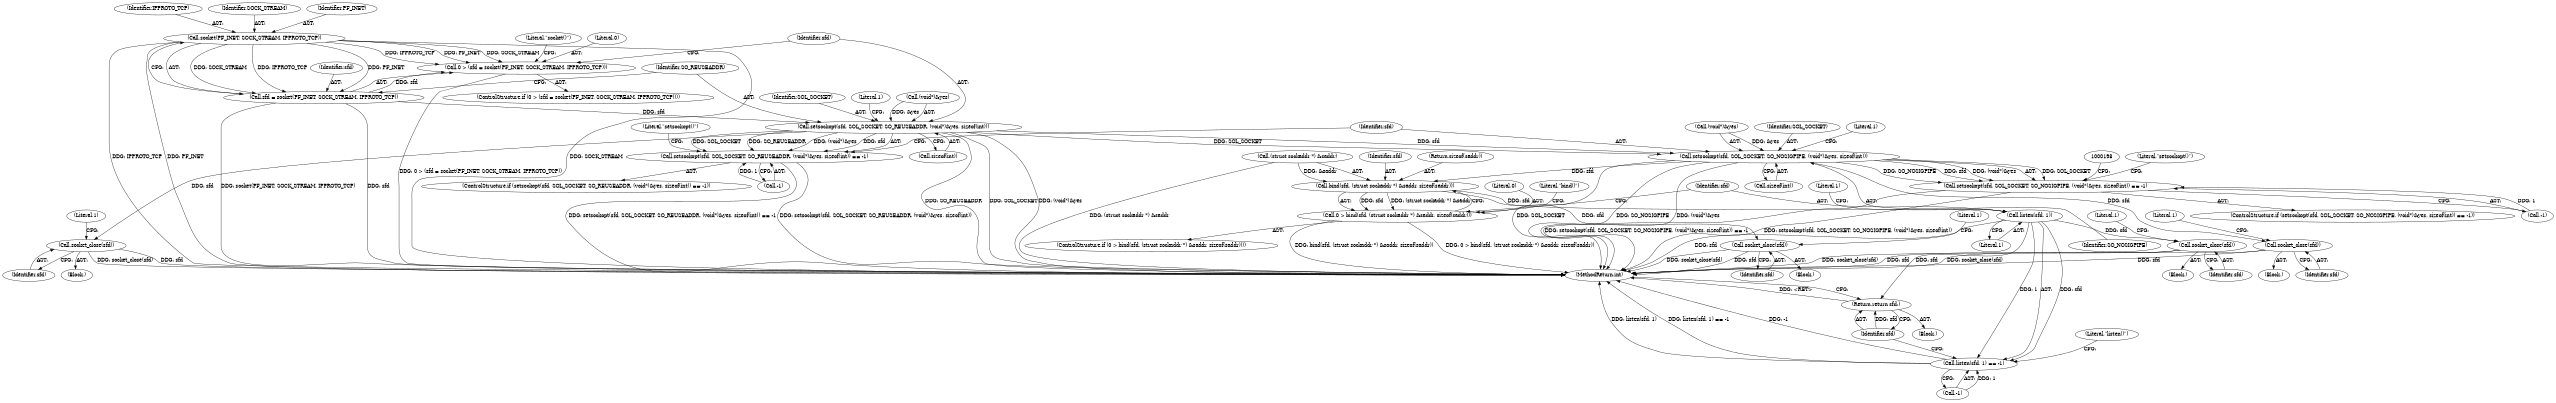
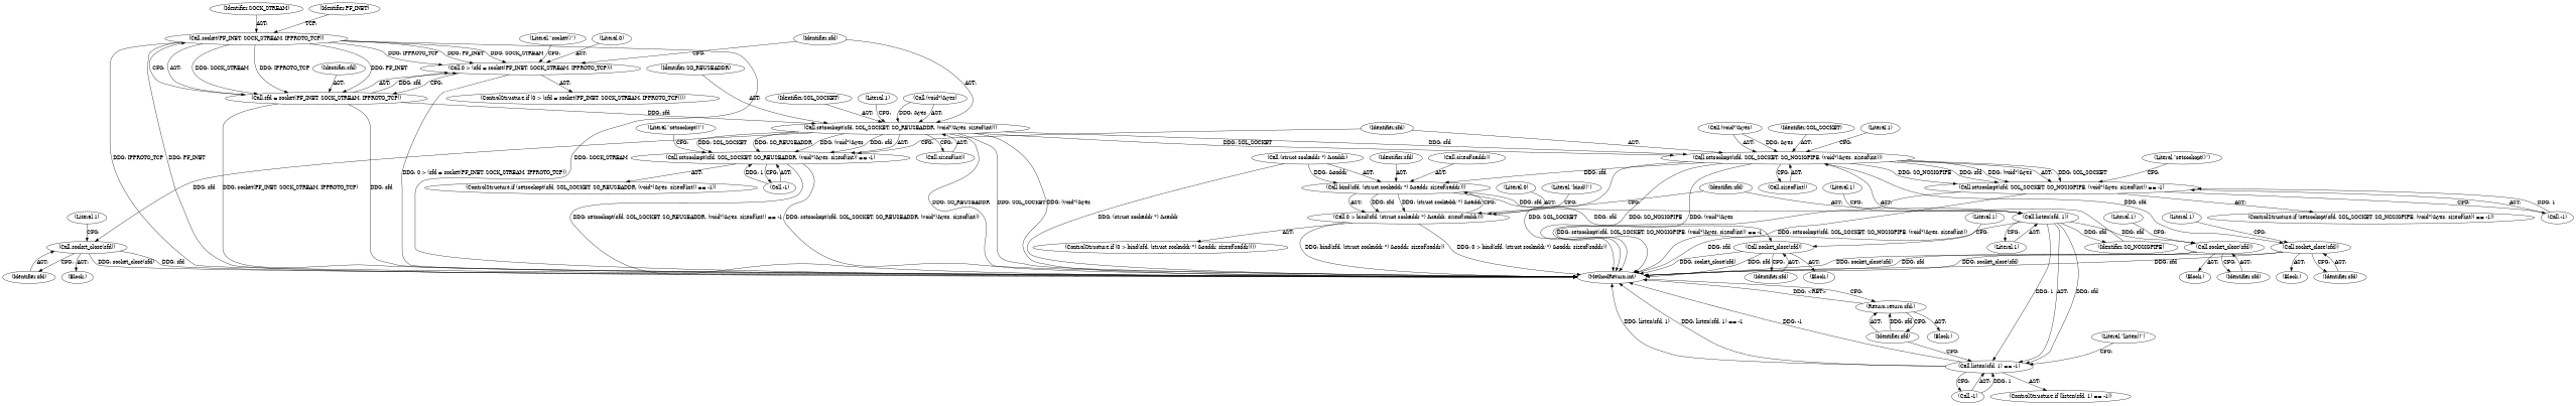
  digraph {
    n1 [label="(Call,socket(PF_INET, SOCK_STREAM, IPPROTO_TCP))"]
    n2 [label="(Call,0 > (sfd = socket(PF_INET, SOCK_STREAM, IPPROTO_TCP)))"]
    n3 [label="(Call,sfd = socket(PF_INET, SOCK_STREAM, IPPROTO_TCP))"]
    n4 [label="(MethodReturn,int)"]
    n5 [label="(ControlStructure,if (0 > (sfd = socket(PF_INET, SOCK_STREAM, IPPROTO_TCP))))"]
    n6 [label="(Call,setsockopt(sfd, SOL_SOCKET, SO_REUSEADDR, (void*)&yes, sizeof(int)))"]
-   n7 [label="(Identifier,IPPROTO_TCP)"]
    n8 [label="(Return,return sfd;)"]
    n9 [label="(Call,setsockopt(sfd, SOL_SOCKET, SO_REUSEADDR, (void*)&yes, sizeof(int)) == -1)"]
    n10 [label="(Call,socket_close(sfd))"]
    n11 [label="(Call,setsockopt(sfd, SOL_SOCKET, SO_NOSIGPIPE, (void*)&yes, sizeof(int)))"]
    n12 [label="(Call,sizeof(int))"]
    n13 [label="(ControlStructure,if (setsockopt(sfd, SOL_SOCKET, SO_REUSEADDR, (void*)&yes, sizeof(int)) == -1))"]
    n14 [label="(Call,-1)"]
    n15 [label="(Identifier,sfd)"]
    n16 [label="(Block,)"]
    n17 [label="(Call,setsockopt(sfd, SOL_SOCKET, SO_NOSIGPIPE, (void*)&yes, sizeof(int)) == -1)"]
    n18 [label="(Call,socket_close(sfd))"]
    n19 [label="(Call,bind(sfd, (struct sockaddr *) &saddr, sizeof(saddr)))"]
    n20 [label="(Call,sizeof(int))"]
    n21 [label="(ControlStructure,if (setsockopt(sfd, SOL_SOCKET, SO_NOSIGPIPE, (void*)&yes, sizeof(int)) == -1))"]
    n22 [label="(Call,-1)"]
    n23 [label="(Identifier,sfd)"]
    n24 [label="(Block,)"]
    n25 [label="(Call,0 > bind(sfd, (struct sockaddr *) &saddr, sizeof(saddr)))"]
    n26 [label="(Call,socket_close(sfd))"]
    n27 [label="(Call,listen(sfd, 1))"]
    n28 [label="(ControlStructure,if (0 > bind(sfd, (struct sockaddr *) &saddr, sizeof(saddr))))"]
    n29 [label="(Identifier,sfd)"]
    n30 [label="(Block,)"]
    n31 [label="(Call,listen(sfd, 1) == -1)"]
    n32 [label="(Call,socket_close(sfd))"]
    n33 [label="(Literal,1)"]
-   n34 [label="(Return,sizeof(saddr))"]
+   n34 [label="(Call,sizeof(saddr))"]
    n35 [label="(Call,-1)"]
+   n36 [label="(ControlStructure,if (listen(sfd, 1) == -1))"]
    n37 [label="(Block,)"]
    n38 [label="(Identifier,sfd)"]
    n39 [label="(Block,)"]
    n40 [label="(Identifier,sfd)"]
    n41 [label="(Identifier,SO_NOSIGPIPE)"]
    n42 [label="(Identifier,SO_REUSEADDR)"]
    n43 [label="(Literal,\"listen()\")"]
    n44 [label="(Identifier,SOCK_STREAM)"]
    n45 [label="(Call,(void*)&yes)"]
    n46 [label="(Literal,0)"]
    n47 [label="(Literal,\"bind()\")"]
    n48 [label="(Literal,1)"]
    n49 [label="(Identifier,SOL_SOCKET)"]
    n50 [label="(Identifier,sfd)"]
    n51 [label="(Literal,1)"]
    n52 [label="(Literal,\"setsockopt()\")"]
    n53 [label="(Identifier,SOL_SOCKET)"]
    n54 [label="(Literal,\"setsockopt()\")"]
    n55 [label="(Literal,1)"]
    n56 [label="(Literal,1)"]
    n57 [label="(Identifier,sfd)"]
    n58 [label="(Literal,1)"]
    n59 [label="(Call,(void*)&yes)"]
    n60 [label="(Literal,1)"]
    n61 [label="(Call,(struct sockaddr *) &saddr)"]
    n62 [label="(Identifier,sfd)"]
    n63 [label="(Identifier,sfd)"]
    n64 [label="(Literal,\"socket()\")"]
    n65 [label="(Literal,0)"]
    n66 [label="(Identifier,sfd)"]
    n67 [label="(Identifier,PF_INET)"]
    n68 [label="(Literal,1)"]
-   1000198
    n1 -> n2 [label="DDG: PF_INET"]
    n1 -> n2 [label="DDG: SOCK_STREAM"]
    n1 -> n2 [label="DDG: IPPROTO_TCP"]
    n1 -> n3 [label="AST: "]
    n1 -> n3 [label="DDG: PF_INET"]
    n1 -> n3 [label="DDG: SOCK_STREAM"]
    n1 -> n3 [label="DDG: IPPROTO_TCP"]
    n1 -> n4 [label="DDG: SOCK_STREAM"]
    n1 -> n4 [label="DDG: IPPROTO_TCP"]
    n1 -> n4 [label="DDG: PF_INET"]
-   n42 -> n3 [label="CFG: "]
+   n2 -> n3 [label="CFG: "]
    n2 -> n4 [label="DDG: 0 > (sfd = socket(PF_INET, SOCK_STREAM, IPPROTO_TCP))"]
    n2 -> n5 [label="AST: "]
    n3 -> n1 [label="CFG: "]
    n3 -> n2 [label="AST: "]
    n3 -> n2 [label="DDG: sfd"]
    n3 -> n4 [label="DDG: socket(PF_INET, SOCK_STREAM, IPPROTO_TCP)"]
    n3 -> n4 [label="DDG: sfd"]
    n3 -> n6 [label="DDG: sfd"]
    n4 -> n8 [label="CFG: "]
    n6 -> n4 [label="DDG: SO_REUSEADDR"]
    n6 -> n4 [label="DDG: (void*)&yes"]
    n6 -> n4 [label="DDG: SOL_SOCKET"]
    n6 -> n9 [label="AST: "]
    n6 -> n9 [label="DDG: SOL_SOCKET"]
    n6 -> n9 [label="DDG: SO_REUSEADDR"]
    n6 -> n9 [label="DDG: (void*)&yes"]
    n6 -> n9 [label="DDG: sfd"]
    n6 -> n10 [label="DDG: sfd"]
    n6 -> n11 [label="DDG: sfd"]
    n6 -> n11 [label="DDG: SOL_SOCKET"]
    n6 -> n12 [label="CFG: "]
-   n7 -> n1 [label="AST: "]
    n8 -> n4 [label="DDG: <RET>"]
    n8 -> n39 [label="AST: "]
    n8 -> n40 [label="CFG: "]
    n9 -> n4 [label="DDG: setsockopt(sfd, SOL_SOCKET, SO_REUSEADDR, (void*)&yes, sizeof(int))"]
    n9 -> n4 [label="DDG: setsockopt(sfd, SOL_SOCKET, SO_REUSEADDR, (void*)&yes, sizeof(int)) == -1"]
    n9 -> n13 [label="AST: "]
    n9 -> n14 [label="CFG: "]
    n10 -> n4 [label="DDG: socket_close(sfd)"]
    n10 -> n4 [label="DDG: sfd"]
    n10 -> n15 [label="CFG: "]
    n10 -> n16 [label="AST: "]
    n11 -> n4 [label="DDG: SOL_SOCKET"]
    n11 -> n4 [label="DDG: SO_NOSIGPIPE"]
    n11 -> n4 [label="DDG: (void*)&yes"]
    n11 -> n17 [label="AST: "]
    n11 -> n17 [label="DDG: SOL_SOCKET"]
    n11 -> n17 [label="DDG: SO_NOSIGPIPE"]
    n11 -> n17 [label="DDG: sfd"]
    n11 -> n17 [label="DDG: (void*)&yes"]
    n11 -> n18 [label="DDG: sfd"]
    n11 -> n19 [label="DDG: sfd"]
    n11 -> n20 [label="CFG: "]
    n12 -> n6 [label="AST: "]
    n14 -> n9 [label="AST: "]
    n14 -> n9 [label="DDG: 1"]
    n15 -> n10 [label="AST: "]
    n17 -> n4 [label="DDG: setsockopt(sfd, SOL_SOCKET, SO_NOSIGPIPE, (void*)&yes, sizeof(int))"]
    n17 -> n4 [label="DDG: setsockopt(sfd, SOL_SOCKET, SO_NOSIGPIPE, (void*)&yes, sizeof(int)) == -1"]
    n17 -> n21 [label="AST: "]
    n17 -> n22 [label="CFG: "]
    n18 -> n4 [label="DDG: socket_close(sfd)"]
    n18 -> n4 [label="DDG: sfd"]
    n18 -> n23 [label="CFG: "]
    n18 -> n24 [label="AST: "]
    n19 -> n25 [label="AST: "]
    n19 -> n25 [label="DDG: sfd"]
    n19 -> n25 [label="DDG: (struct sockaddr *) &saddr"]
    n19 -> n26 [label="DDG: sfd"]
    n19 -> n27 [label="DDG: sfd"]
    n20 -> n11 [label="AST: "]
    n22 -> n17 [label="AST: "]
    n22 -> n17 [label="DDG: 1"]
    n23 -> n18 [label="AST: "]
    n25 -> n4 [label="DDG: bind(sfd, (struct sockaddr *) &saddr, sizeof(saddr))"]
    n25 -> n4 [label="DDG: 0 > bind(sfd, (struct sockaddr *) &saddr, sizeof(saddr))"]
    n25 -> n19 [label="CFG: "]
    n25 -> n28 [label="AST: "]
    n26 -> n4 [label="DDG: socket_close(sfd)"]
    n26 -> n4 [label="DDG: sfd"]
    n26 -> n29 [label="CFG: "]
    n26 -> n30 [label="AST: "]
    n27 -> n4 [label="DDG: sfd"]
-   n27 -> n8 [label="DDG: sfd"]
+   n27 -> n41 [label="DDG: sfd"]
    n27 -> n31 [label="AST: "]
    n27 -> n31 [label="DDG: sfd"]
    n27 -> n31 [label="DDG: 1"]
    n27 -> n32 [label="DDG: sfd"]
    n27 -> n33 [label="CFG: "]
    n29 -> n26 [label="AST: "]
    n31 -> n4 [label="DDG: listen(sfd, 1)"]
    n31 -> n4 [label="DDG: listen(sfd, 1) == -1"]
    n31 -> n4 [label="DDG: -1"]
    n31 -> n35 [label="CFG: "]
+   n31 -> n36 [label="AST: "]
    n32 -> n4 [label="DDG: sfd"]
    n32 -> n4 [label="DDG: socket_close(sfd)"]
    n32 -> n37 [label="AST: "]
    n32 -> n38 [label="CFG: "]
    n33 -> n27 [label="AST: "]
    n34 -> n19 [label="AST: "]
    n35 -> n31 [label="AST: "]
    n35 -> n31 [label="DDG: 1"]
    n38 -> n32 [label="AST: "]
    n40 -> n8 [label="AST: "]
    n40 -> n8 [label="DDG: sfd"]
    n40 -> n31 [label="CFG: "]
    n41 -> n11 [label="AST: "]
    n42 -> n6 [label="AST: "]
    n43 -> n31 [label="CFG: "]
    n44 -> n1 [label="AST: "]
    n45 -> n11 [label="AST: "]
    n45 -> n11 [label="DDG: &yes"]
    n46 -> n25 [label="AST: "]
    n47 -> n25 [label="CFG: "]
    n48 -> n32 [label="CFG: "]
    n49 -> n11 [label="AST: "]
    n50 -> n3 [label="AST: "]
    n51 -> n10 [label="CFG: "]
    n52 -> n17 [label="CFG: "]
    n53 -> n6 [label="AST: "]
    n54 -> n9 [label="CFG: "]
    n55 -> n11 [label="CFG: "]
    n56 -> n26 [label="CFG: "]
    n57 -> n19 [label="AST: "]
    n58 -> n6 [label="CFG: "]
    n59 -> n6 [label="AST: "]
    n59 -> n6 [label="DDG: &yes"]
    n60 -> n18 [label="CFG: "]
    n61 -> n4 [label="DDG: (struct sockaddr *) &saddr"]
    n61 -> n19 [label="AST: "]
    n61 -> n19 [label="DDG: &saddr"]
    n62 -> n9 [label="CFG: "]
    n62 -> n11 [label="AST: "]
    n63 -> n25 [label="CFG: "]
    n63 -> n27 [label="AST: "]
    n64 -> n2 [label="CFG: "]
    n65 -> n2 [label="AST: "]
    n66 -> n2 [label="CFG: "]
    n66 -> n6 [label="AST: "]
-   n67 -> n1 [label="AST: "]
+   n67 -> n1 [label="TCP: "]
    n68 -> n27 [label="CFG: "]
-   1000198 -> n17 [label="CFG: "]
  }
